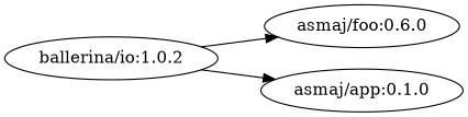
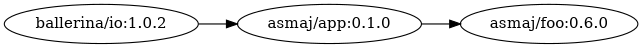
  digraph {
    rankdir=LR
    "asmaj/foo:0.6.0" [error=true]
    "asmaj/app:0.1.0"
    "ballerina/io:1.0.2"
-   "ballerina/io:1.0.2" -> "asmaj/foo:0.6.0"
+   "asmaj/app:0.1.0" -> "asmaj/foo:0.6.0"
    "ballerina/io:1.0.2" -> "asmaj/app:0.1.0"
  }
